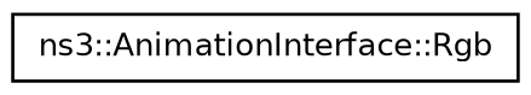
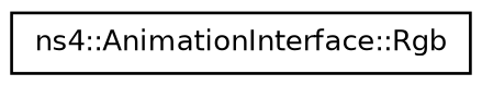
  digraph {
    rankdir=LR
-   n1 [color=black fillcolor=white fontname=Helvetica fontsize=10 height=0.2 label="ns3::AnimationInterface::Rgb" shape=record style=filled width=0.4]
+   n1 [color=black fillcolor=white fontname=Helvetica fontsize=10 height=0.2 label="ns4::AnimationInterface::Rgb" shape=record style=filled width=0.4]
  }
